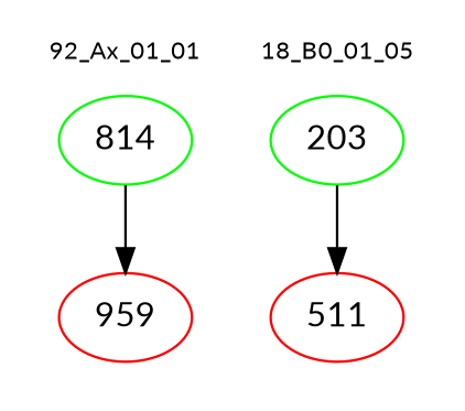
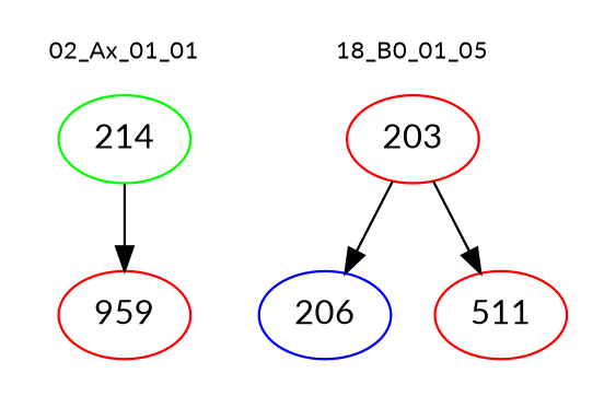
  digraph {
    fontname=Lato
    node [color=green fontname=Lato]
    edge [color=black fontname=Lato]
-   n1 [label=814]
+   n1 [label=214]
    n2 [color=red label=959]
-   n3 [label=203]
+   n3 [color=red label=203]
+   n4 [color=blue label=206]
    n5 [color=red label=511]
    subgraph cluster_1 {
      color=white
      fontsize=10
-     label="92_Ax_01_01"
+     label="02_Ax_01_01"
      n1
      n2
    }
    subgraph cluster_2 {
      color=white
      fontsize=10
      label="18_B0_01_05"
      n3
+     n4
      n5
    }
    n1 -> n2
+   n3 -> n4
    n3 -> n5
  }
